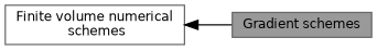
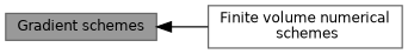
  digraph {
    rankdir=LR
    node [fontname=Helvetica fontsize=10 shape=box style=filled]
    n1 [color=gray40 fillcolor=grey60 fontcolor=black height=0.2 label="Gradient schemes" width=0.4]
    n2 [color=grey40 fillcolor=white height=0.2 label="Finite volume numerical\l schemes" width=0.4]
-   n2 -> n1 [dir=back fontname=Helvetica fontsize=10 labelfontname=Helvetica labelfontsize=10 shape=plaintext style=solid]
+   n1 -> n2 [dir=back fontname=Helvetica fontsize=10 labelfontname=Helvetica labelfontsize=10 shape=plaintext style=solid]
  }
